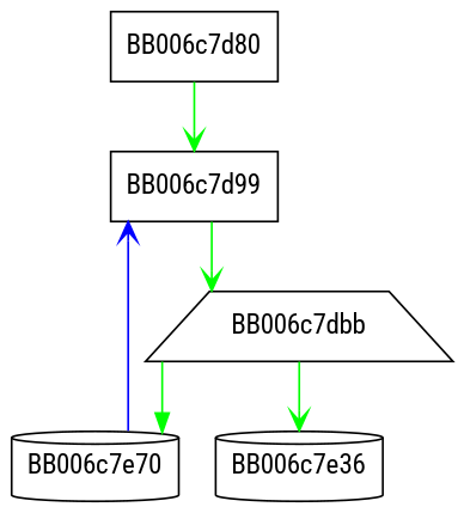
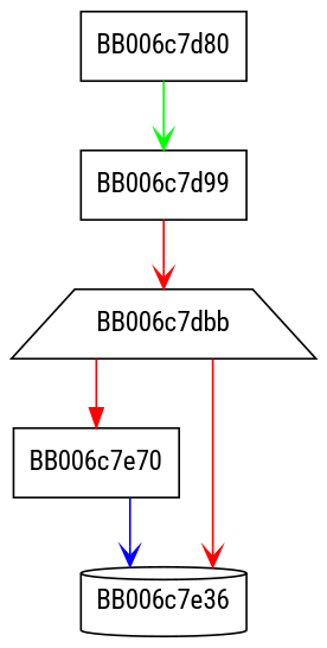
  digraph {
    fontname="Roboto Condensed"
    splines=ortho
    node [fontname="Roboto Condensed" shape=box]
    edge [arrowhead=vee color=green fontname="Roboto Condensed"]
    BB006c7d80
    BB006c7d99
    BB006c7dbb [shape=trapezium]
-   BB006c7e70 [shape=cylinder]
+   BB006c7e70
    BB006c7e36 [shape=cylinder]
    BB006c7d80 -> BB006c7d99
-   BB006c7d99 -> BB006c7dbb
-   BB006c7dbb -> BB006c7e70 [arrowhead=normal]
-   BB006c7dbb -> BB006c7e36
-   BB006c7e70 -> BB006c7d99 [color=blue]
+   BB006c7d99 -> BB006c7dbb [color=red]
+   BB006c7dbb -> BB006c7e70 [arrowhead=normal color=red]
+   BB006c7dbb -> BB006c7e36 [color=red]
+   BB006c7e70 -> BB006c7e36 [color=blue]
  }
